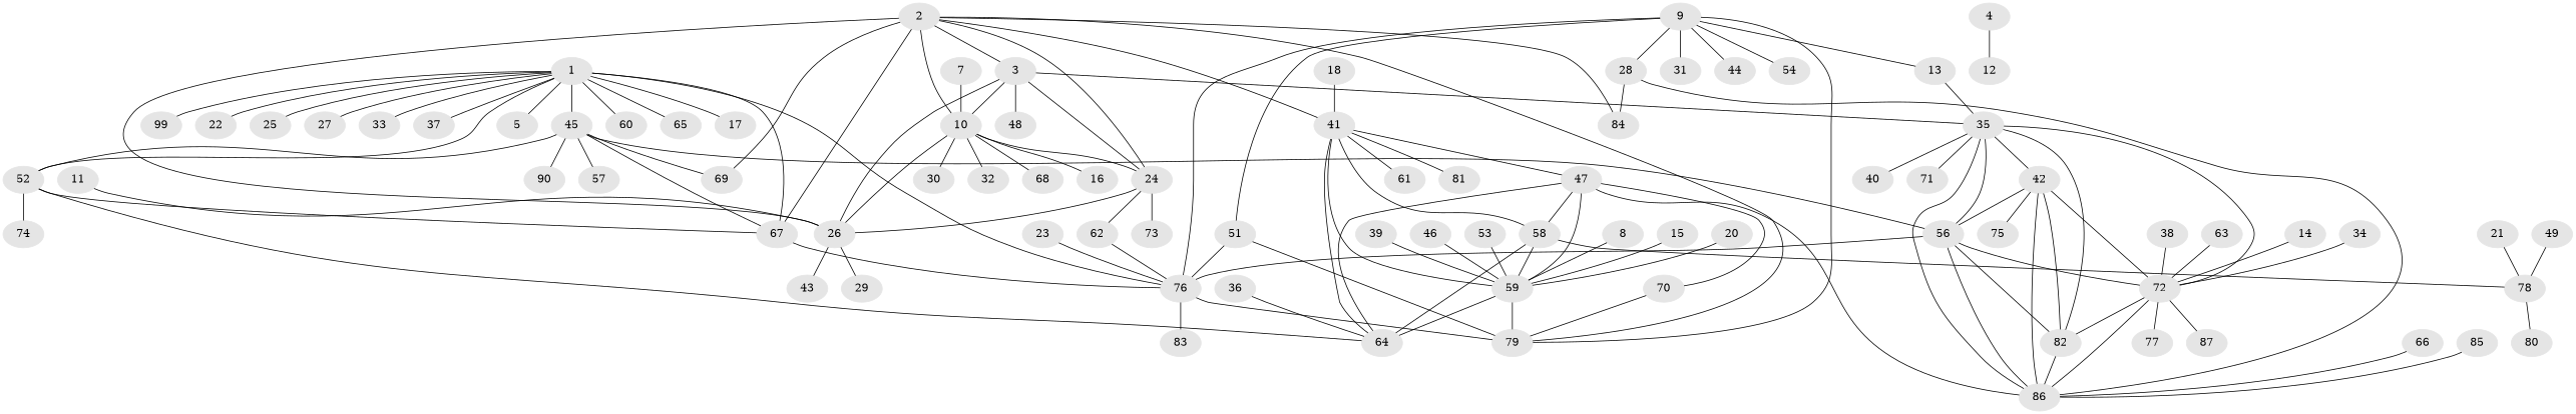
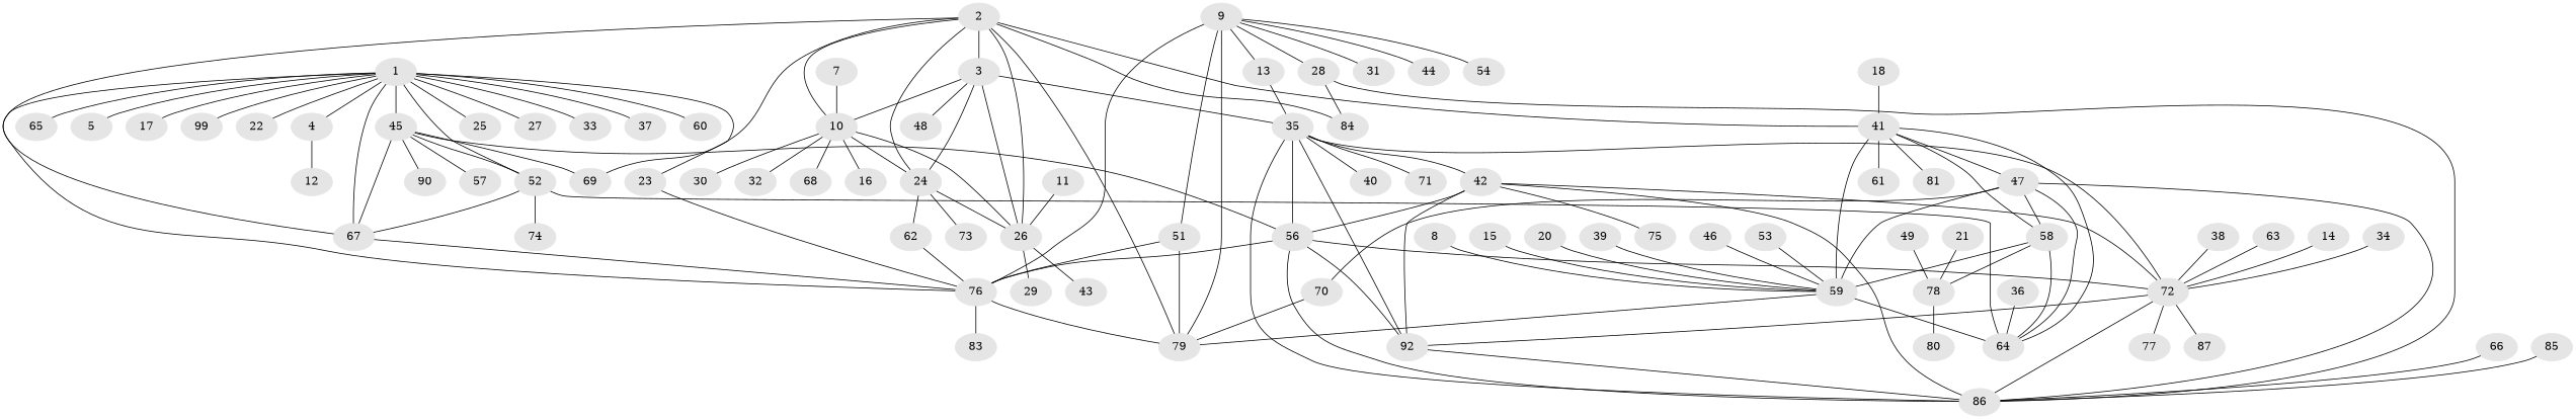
  graph {
    node [color=gray90 style=filled]
    edge [weight=1.0]
    1
    4
    5
    17
    n5 [label=99]
    22
    23
    25
    27
    33
    37
    45
    52
    60
    65
    67
    76
    12
    69
    56
    n21 [label=90]
    57
    64
    74
    79
    83
    2
    3
    10
    24
    26
    41
    84
    35
    48
    16
    30
    32
    68
    62
    73
    29
    43
    59
    47
    58
    61
    81
    72
    86
    40
    42
    71
-   82
+   82 [label=92]
    7
    8
    9
    13
    28
    31
    44
    51
    54
    11
    14
    77
    87
    15
    18
    20
    21
    78
    80
    66
    34
    75
    36
    38
    39
    70
    46
    49
    53
    63
    85
+   1 -- 4
    1 -- 5
    1 -- 17
    1 -- n5
    1 -- 22
+   1 -- 23
    1 -- 25
    1 -- 27
    1 -- 33
    1 -- 37
    1 -- 45 [weight=4.0]
    1 -- 52 [weight=4.0]
    1 -- 60
    1 -- 65
    1 -- 67 [weight=4.0]
    1 -- 76
    4 -- 12
    23 -- 76
    45 -- 52
    45 -- 67
    45 -- 69
    45 -- 56
    45 -- n21
    45 -- 57
    52 -- 67
    52 -- 64
    52 -- 74
    67 -- 76 [weight=2.0]
    76 -- 79 [weight=2.0]
    76 -- 83
    56 -- 76
    56 -- 72 [weight=2.0]
    56 -- 86 [weight=2.0]
    56 -- 82 [weight=2.0]
    2 -- 67
    2 -- 69
    2 -- 79
    2 -- 3 [weight=2.0]
    2 -- 10 [weight=2.0]
    2 -- 24 [weight=2.0]
    2 -- 26 [weight=4.0]
    2 -- 41
    2 -- 84
    3 -- 10
    3 -- 24
    3 -- 26 [weight=2.0]
    3 -- 35
    3 -- 48
    10 -- 24
    10 -- 26 [weight=2.0]
    10 -- 16
    10 -- 30
    10 -- 32
    10 -- 68
    24 -- 26 [weight=2.0]
    24 -- 62
    24 -- 73
    26 -- 29
    26 -- 43
    41 -- 64
    41 -- 59 [weight=3.0]
    41 -- 47
    41 -- 58
    41 -- 61
    41 -- 81
    35 -- 56 [weight=2.0]
    35 -- 72
    35 -- 86
    35 -- 40
    35 -- 42
    35 -- 71
    35 -- 82
    62 -- 76
    59 -- 64 [weight=3.0]
    59 -- 79
    47 -- 64
    47 -- 59 [weight=3.0]
    47 -- 58
    47 -- 86
    47 -- 70
    58 -- 64
    58 -- 59 [weight=3.0]
    58 -- 78
    72 -- 86
    72 -- 82
    72 -- 77
    72 -- 87
    42 -- 56 [weight=2.0]
    42 -- 72
    42 -- 86
    42 -- 82
    42 -- 75
    82 -- 86
    7 -- 10
    8 -- 59
    9 -- 76 [weight=2.0]
    9 -- 79 [weight=4.0]
    9 -- 13
    9 -- 28
    9 -- 31
    9 -- 44
    9 -- 51 [weight=4.0]
    9 -- 54
    13 -- 35
    28 -- 84
    28 -- 86
    51 -- 76 [weight=2.0]
    51 -- 79 [weight=4.0]
    11 -- 26
    14 -- 72
    15 -- 59
    18 -- 41
    20 -- 59
    21 -- 78
    78 -- 80
    66 -- 86
    34 -- 72
    36 -- 64
    38 -- 72
    39 -- 59
    70 -- 79
    46 -- 59
    49 -- 78
    53 -- 59
    63 -- 72
    85 -- 86
  }
